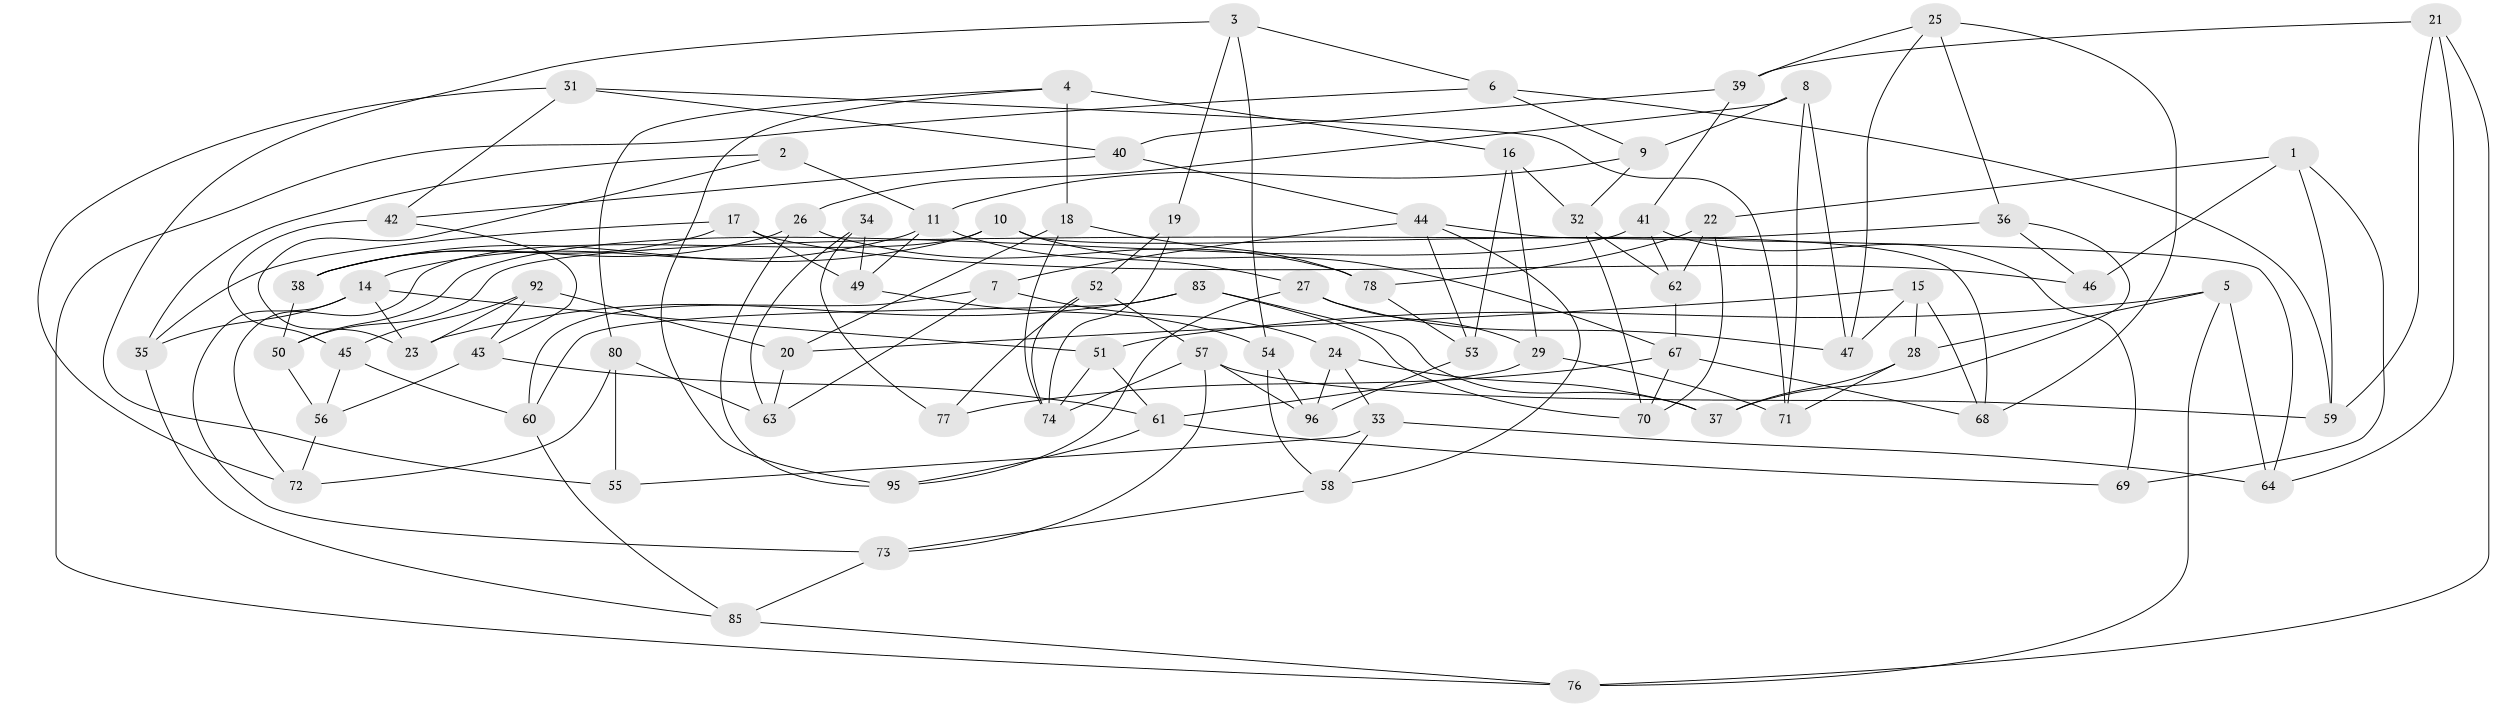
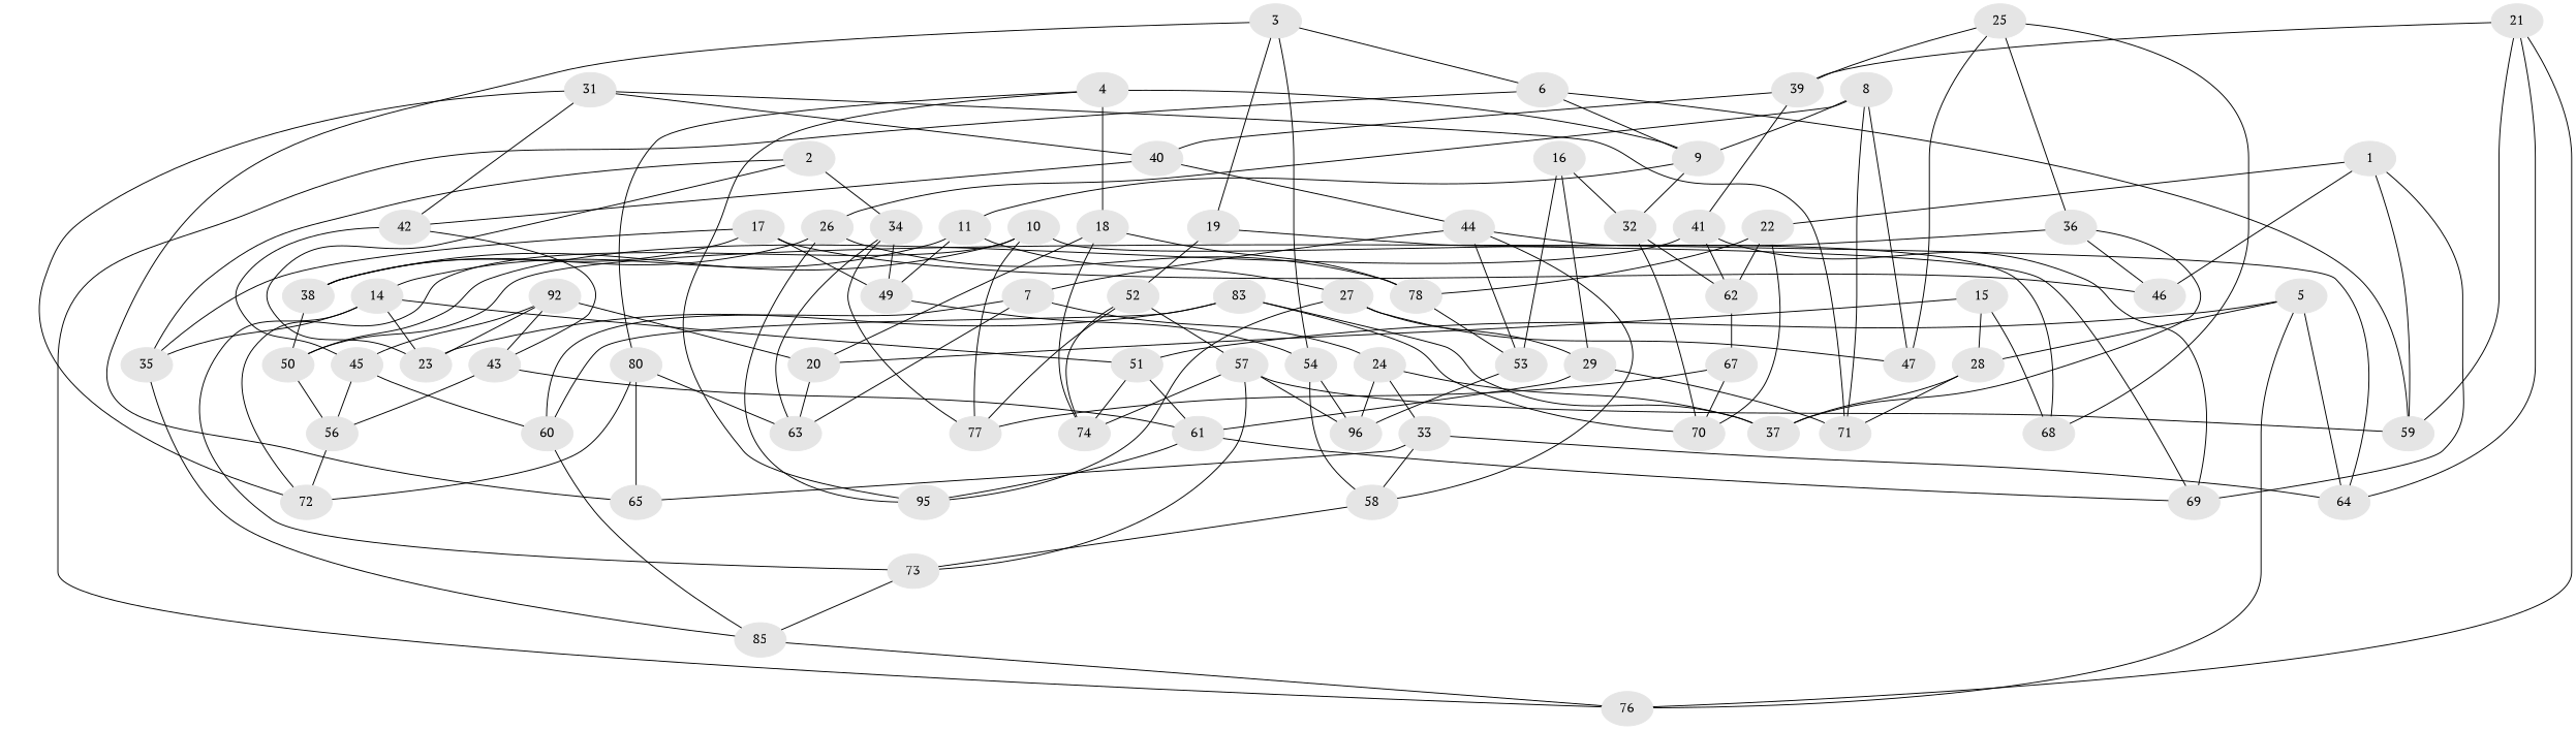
  graph {
    fontname="PT Serif"
    node [color=gray90 fontname="PT Serif" style=filled]
    edge [fontname="PT Serif"]
    1
    22
    46
    59
    69
    70
    n7 [label=78]
    62
    2
    23
    34
    35
    7
    24
    60
    63
    77
    49
    n19 [label=85]
    3
    6
    19
    54
-   55
+   55 [label=65]
    76
    9
    52
    n28 [label=96]
    58
    4
    16
    18
    n33 [label=80]
    n34 [label=95]
    32
    29
    53
    20
    74
    72
    5
    28
    51
    64
    71
    37
    61
    11
    33
    8
    26
    47
    38
    14
    27
    10
    68
    50
    73
    n60 [label=92]
    43
    45
    56
    n64 [label=83]
    15
    17
    57
    21
    39
    40
    41
    67
    25
    36
    31
    42
    44
    1 -- 22
    1 -- 46
    1 -- 59
    1 -- 69
    22 -- 70
    22 -- n7
    22 -- 62
    n7 -- 53
    62 -- 67
    2 -- 23
-   2 -- 11
+   2 -- 34
    2 -- 35
    34 -- 63
    34 -- 77
    34 -- 49
    35 -- n19
    7 -- 24
    7 -- 60
    7 -- 63
    24 -- n28
    24 -- 37
    24 -- 33
    60 -- n19
    49 -- 54
    n19 -- 76
    3 -- 6
    3 -- 19
    3 -- 54
    3 -- 55
    6 -- 59
    6 -- 76
    6 -- 9
-   19 -- 74
+   19 -- 69
    19 -- 52
    54 -- n28
    54 -- 58
    9 -- 32
    9 -- 11
    52 -- 77
    52 -- 74
    52 -- 57
    58 -- 73
-   4 -- 16
+   4 -- 9
    4 -- 18
    4 -- n33
    4 -- n34
    16 -- 32
    16 -- 29
    16 -- 53
    18 -- n7
    18 -- 20
    18 -- 74
    n33 -- 63
    n33 -- 55
    n33 -- 72
    32 -- 70
    32 -- 62
    29 -- 71
    29 -- 61
    53 -- n28
    20 -- 63
    5 -- 76
    5 -- 28
    5 -- 51
    5 -- 64
    28 -- 71
    28 -- 37
    51 -- 74
    51 -- 61
    61 -- 69
    61 -- n34
    11 -- 49
    11 -- 14
    11 -- 27
    33 -- 55
    33 -- 58
    33 -- 64
    8 -- 9
    8 -- 71
    8 -- 26
    8 -- 47
    26 -- n7
    26 -- n34
    26 -- 38
    38 -- 50
    14 -- 23
    14 -- 35
    14 -- 51
    14 -- 73
    27 -- n34
    27 -- 29
    27 -- 47
-   10 -- 67
+   10 -- 77
    10 -- 72
    10 -- 38
    10 -- 68
    50 -- 56
    73 -- n19
    n60 -- 23
    n60 -- 20
    n60 -- 43
    n60 -- 45
    43 -- 61
    43 -- 56
    45 -- 60
    45 -- 56
    56 -- 72
    n64 -- 70
    n64 -- 23
    n64 -- 60
    n64 -- 37
    15 -- 20
    15 -- 28
-   15 -- 47
    15 -- 68
    17 -- 46
    17 -- 35
    17 -- 49
    17 -- 38
    57 -- 59
    57 -- n28
    57 -- 74
    57 -- 73
    21 -- 59
    21 -- 76
    21 -- 64
    21 -- 39
    39 -- 40
    39 -- 41
    40 -- 42
    40 -- 44
    41 -- 69
    41 -- 62
    41 -- 50
    67 -- 70
    67 -- 77
-   67 -- 68
    25 -- 47
    25 -- 68
    25 -- 39
    25 -- 36
    36 -- 46
    36 -- 37
    36 -- 50
    31 -- 72
    31 -- 71
    31 -- 40
    31 -- 42
    42 -- 43
    42 -- 45
    44 -- 7
    44 -- 58
    44 -- 53
    44 -- 64
  }
